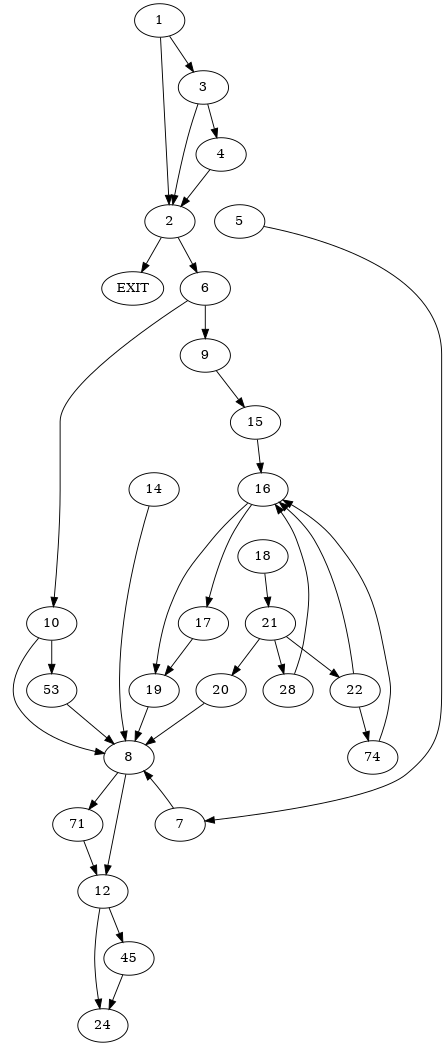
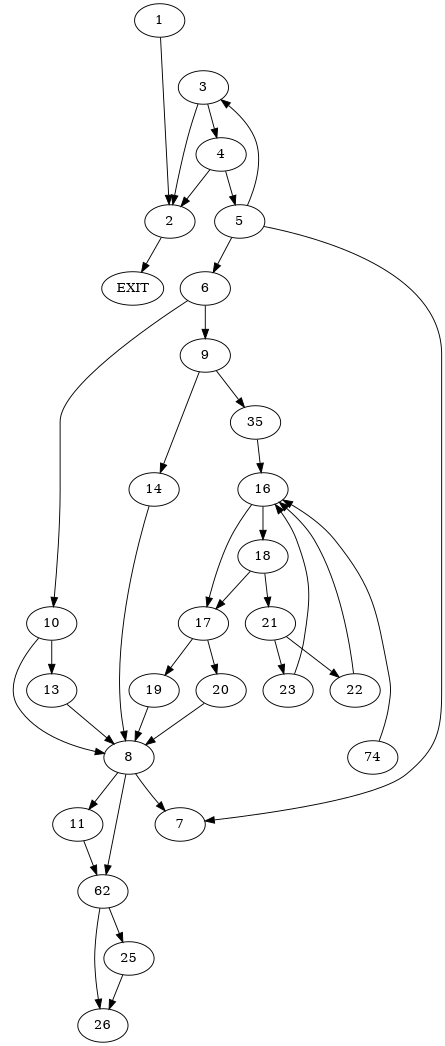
  digraph {
    1
    2
    3
    n4 [label=EXIT]
    4
    5
    6
    7
    9
    10
    8
    14
-   15
-   13 [label=53]
-   11 [label=71]
-   12
-   25 [label=45]
-   26 [label=24]
+   15 [label=35]
+   13
+   11
+   12 [label=62]
+   25
+   26
    16
    17
    18
    19
    20
    21
    22
-   23 [label=28]
+   23
    n27 [label=74]
    1 -> 2
-   1 -> 3
+   5 -> 3
    2 -> n4
    3 -> 2
    3 -> 4
    4 -> 2
-   2 -> 6
+   4 -> 5
+   5 -> 6
    5 -> 7
    6 -> 9
    6 -> 10
-   7 -> 8
+   8 -> 7
+   9 -> 14
    9 -> 15
    10 -> 8
    10 -> 13
    8 -> 11
    8 -> 12
    14 -> 8
    15 -> 16
    13 -> 8
    11 -> 12
    12 -> 25
    12 -> 26
    25 -> 26
    16 -> 17
-   16 -> 19
+   16 -> 18
    17 -> 19
-   21 -> 20
+   17 -> 20
+   18 -> 17
    18 -> 21
    19 -> 8
    20 -> 8
    21 -> 22
    21 -> 23
    22 -> 16
-   22 -> n27
    23 -> 16
    n27 -> 16
  }
